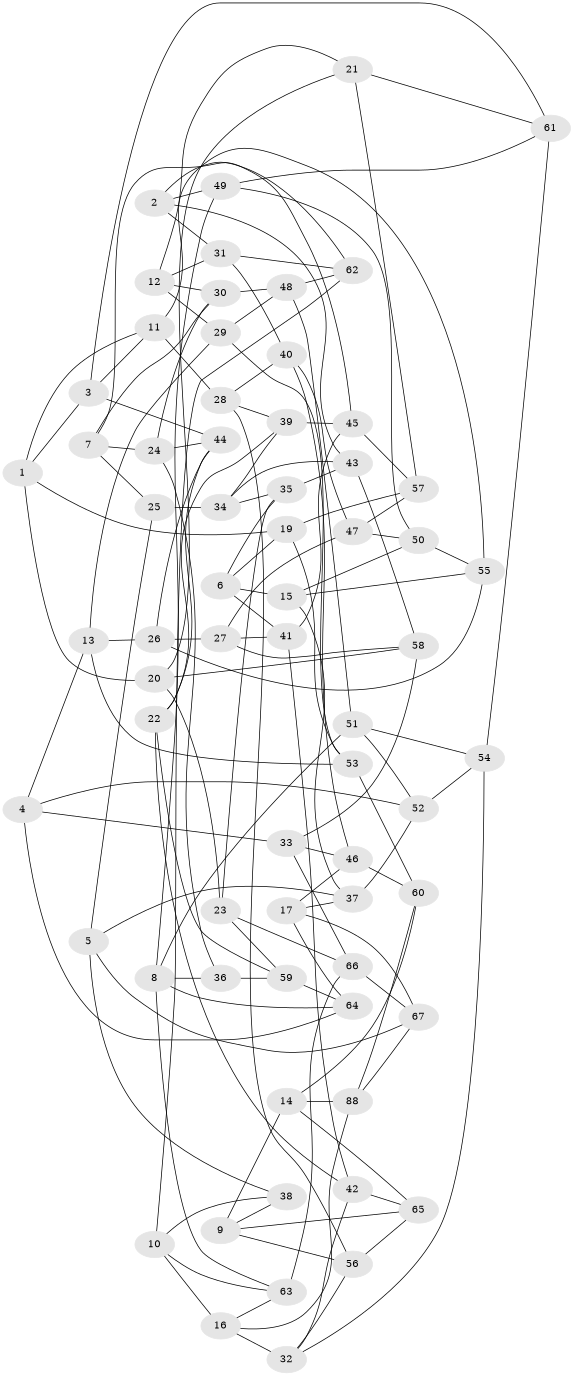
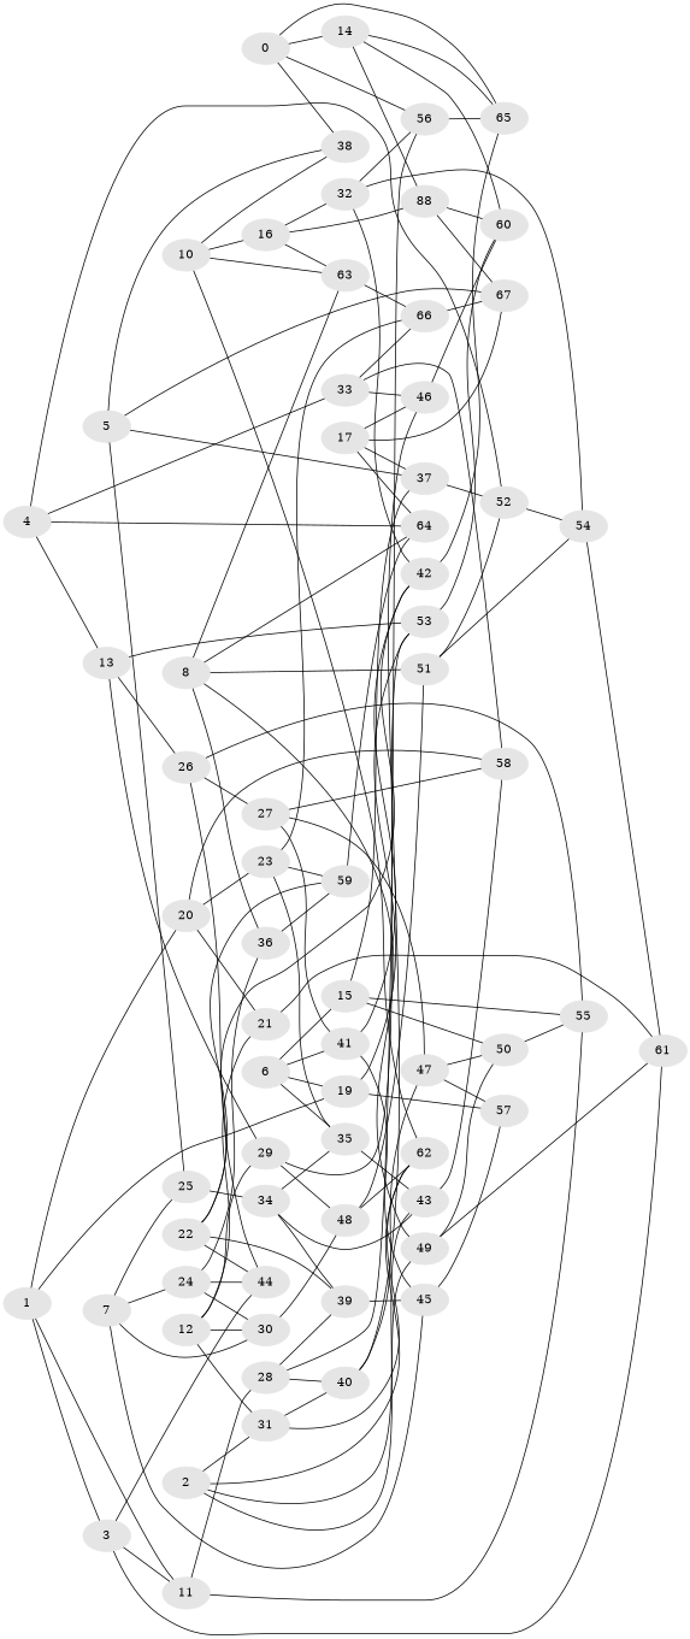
  graph {
    rankdir=LR
    node [color=gray90 style=filled]
    1
    3
    11
    19
    20
    44
    61
    28
    55
    53
    57
    21
    23
    58
    2
    31
    43
    49
    62
    40
    50
    4
    13
    33
    52
    64
    29
    26
    46
    66
    54
    5
    25
    37
    38
    67
    34
    6
    15
    35
    41
    45
    42
    7
    24
    30
    36
    48
    8
    51
    63
    59
-   9
+   9 [label=0]
    14
    56
    65
    n57 [label=88]
    60
    10
    16
    32
    39
    12
    27
    17
    22
    47
    1 -- 3
    1 -- 11
    1 -- 19
    1 -- 20
    3 -- 11
    3 -- 44
    3 -- 61
    11 -- 28
    11 -- 55
    19 -- 53
    19 -- 57
    20 -- 21
    20 -- 23
    20 -- 58
    28 -- 40
    28 -- 56
    28 -- 39
    53 -- 60
    21 -- 61
-   21 -- 57
    23 -- 66
    23 -- 35
    23 -- 59
    2 -- 31
    2 -- 43
    2 -- 49
    2 -- 62
    31 -- 62
    31 -- 40
    43 -- 58
    49 -- 61
    49 -- 50
    40 -- 46
    40 -- 47
    50 -- 55
    4 -- 13
    4 -- 33
    4 -- 52
    4 -- 64
    13 -- 53
    13 -- 29
    13 -- 26
    33 -- 58
    33 -- 46
    33 -- 66
    52 -- 54
    29 -- 53
    29 -- 48
    26 -- 44
    26 -- 55
    26 -- 27
    46 -- 60
    66 -- 67
    54 -- 61
    5 -- 25
    5 -- 37
    5 -- 38
    5 -- 67
    25 -- 34
    37 -- 52
    34 -- 43
    34 -- 35
    34 -- 39
    6 -- 19
    6 -- 15
    6 -- 35
    6 -- 41
    15 -- 55
    15 -- 50
    15 -- 37
    35 -- 43
    41 -- 45
    41 -- 42
    45 -- 57
    42 -- 65
    7 -- 25
    7 -- 45
    7 -- 24
    7 -- 30
    24 -- 44
    24 -- 30
    24 -- 36
    30 -- 48
    36 -- 59
    48 -- 62
    48 -- 51
    8 -- 49
    8 -- 64
    8 -- 36
    8 -- 51
    8 -- 63
    51 -- 52
    51 -- 54
    63 -- 66
    59 -- 64
    9 -- 38
    9 -- 14
    9 -- 56
    9 -- 65
    14 -- 65
    14 -- n57
    14 -- 60
    56 -- 65
    n57 -- 67
    n57 -- 60
    10 -- 62
    10 -- 38
    10 -- 63
    10 -- 16
    16 -- 63
    16 -- n57
    16 -- 32
    32 -- 54
    32 -- 42
    32 -- 56
    39 -- 45
    12 -- 21
    12 -- 31
    12 -- 29
    12 -- 30
    27 -- 58
    27 -- 41
    27 -- 47
    17 -- 64
    17 -- 46
    17 -- 37
    17 -- 67
    22 -- 44
    22 -- 42
    22 -- 59
    22 -- 39
    47 -- 57
    47 -- 50
  }
